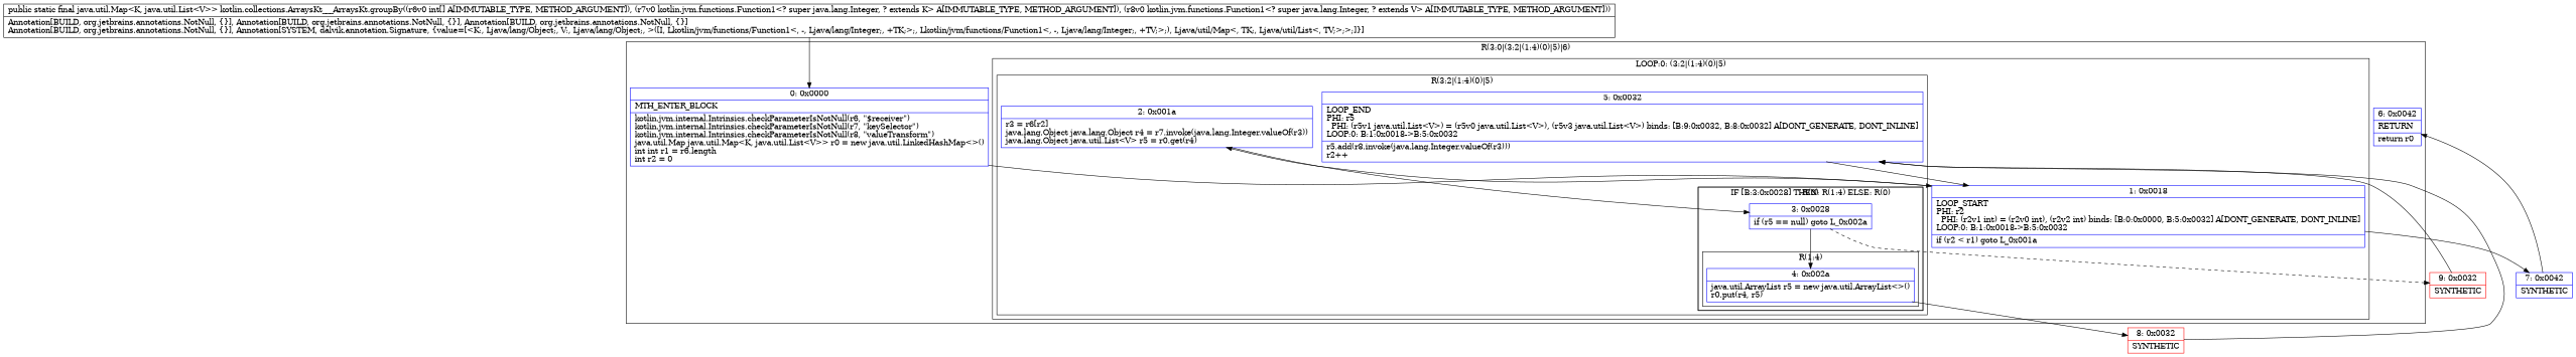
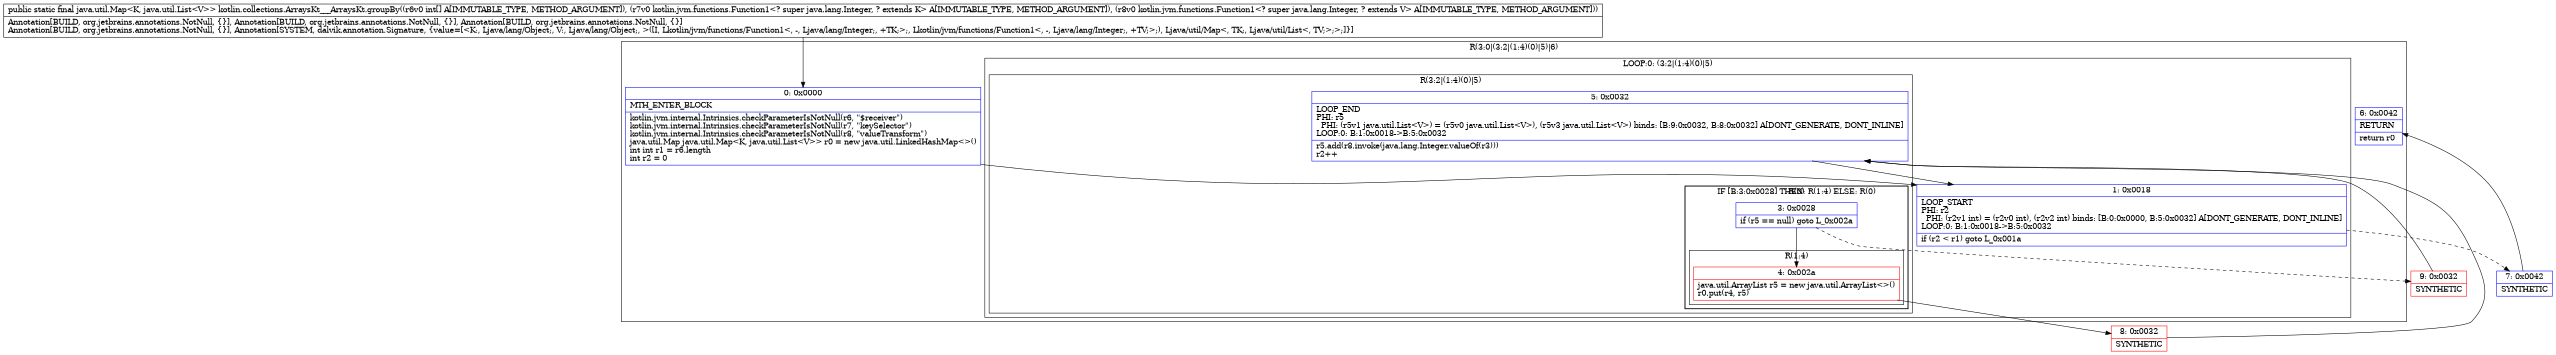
  digraph {
    node [color=blue shape=record]
-   n1 [label="{4\:\ 0x002a|java.util.ArrayList r5 = new java.util.ArrayList\<\>()\lr0.put(r4, r5)\l}"]
+   n1 [color=red label="{4\:\ 0x002a|java.util.ArrayList r5 = new java.util.ArrayList\<\>()\lr0.put(r4, r5)\l}"]
    n2 [label="{3\:\ 0x0028|if (r5 == null) goto L_0x002a\l}"]
-   n3 [label="{2\:\ 0x001a|r3 = r6[r2]\ljava.lang.Object java.lang.Object r4 = r7.invoke(java.lang.Integer.valueOf(r3))\ljava.lang.Object java.util.List\<V\> r5 = r0.get(r4)\l}"]
    n4 [label="{5\:\ 0x0032|LOOP_END\lPHI: r5 \l  PHI: (r5v1 java.util.List\<V\>) = (r5v0 java.util.List\<V\>), (r5v3 java.util.List\<V\>) binds: [B:9:0x0032, B:8:0x0032] A[DONT_GENERATE, DONT_INLINE]\lLOOP:0: B:1:0x0018\-\>B:5:0x0032\l|r5.add(r8.invoke(java.lang.Integer.valueOf(r3)))\lr2++\l}"]
    n5 [label="{1\:\ 0x0018|LOOP_START\lPHI: r2 \l  PHI: (r2v1 int) = (r2v0 int), (r2v2 int) binds: [B:0:0x0000, B:5:0x0032] A[DONT_GENERATE, DONT_INLINE]\lLOOP:0: B:1:0x0018\-\>B:5:0x0032\l|if (r2 \< r1) goto L_0x001a\l}"]
    n6 [label="{0\:\ 0x0000|MTH_ENTER_BLOCK\l|kotlin.jvm.internal.Intrinsics.checkParameterIsNotNull(r6, \"$receiver\")\lkotlin.jvm.internal.Intrinsics.checkParameterIsNotNull(r7, \"keySelector\")\lkotlin.jvm.internal.Intrinsics.checkParameterIsNotNull(r8, \"valueTransform\")\ljava.util.Map java.util.Map\<K, java.util.List\<V\>\> r0 = new java.util.LinkedHashMap\<\>()\lint int r1 = r6.length\lint r2 = 0\l}"]
    n7 [label="{6\:\ 0x0042|RETURN\l|return r0\l}"]
    n8 [color=red label="{8\:\ 0x0032|SYNTHETIC\l}"]
    n9 [color=red label="{9\:\ 0x0032|SYNTHETIC\l}"]
    n10 [label="{7\:\ 0x0042|SYNTHETIC\l}"]
    n11 [label="{public static final java.util.Map\<K, java.util.List\<V\>\> kotlin.collections.ArraysKt___ArraysKt.groupBy((r6v0 int[] A[IMMUTABLE_TYPE, METHOD_ARGUMENT]), (r7v0 kotlin.jvm.functions.Function1\<? super java.lang.Integer, ? extends K\> A[IMMUTABLE_TYPE, METHOD_ARGUMENT]), (r8v0 kotlin.jvm.functions.Function1\<? super java.lang.Integer, ? extends V\> A[IMMUTABLE_TYPE, METHOD_ARGUMENT]))  | Annotation[BUILD, org.jetbrains.annotations.NotNull, \{\}], Annotation[BUILD, org.jetbrains.annotations.NotNull, \{\}], Annotation[BUILD, org.jetbrains.annotations.NotNull, \{\}]\lAnnotation[BUILD, org.jetbrains.annotations.NotNull, \{\}], Annotation[SYSTEM, dalvik.annotation.Signature, \{value=[\<K:, Ljava\/lang\/Object;, V:, Ljava\/lang\/Object;, \>([I, Lkotlin\/jvm\/functions\/Function1\<, \-, Ljava\/lang\/Integer;, +TK;\>;, Lkotlin\/jvm\/functions\/Function1\<, \-, Ljava\/lang\/Integer;, +TV;\>;), Ljava\/util\/Map\<, TK;, Ljava\/util\/List\<, TV;\>;\>;]\}]\l}" color=""]
    subgraph cluster_1 {
      label="R(3:0|(3:2|(1:4)(0)|5)|6)"
      n6
      n7
      subgraph cluster_2 {
        label="LOOP:0: (3:2|(1:4)(0)|5)"
        n5
        subgraph cluster_3 {
          label="R(3:2|(1:4)(0)|5)"
-         n3
          n4
          subgraph cluster_4 {
            label="IF [B:3:0x0028] THEN: R(1:4) ELSE: R(0)"
            n2
            subgraph cluster_5 {
              label="R(1:4)"
              n1
            }
            subgraph cluster_6 {
              label="R(0)"
            }
          }
        }
      }
    }
    n1 -> n8
    n2 -> n1
    n2 -> n9 [style=dashed]
-   n3 -> n2
    n4 -> n5
-   n5 -> n3
-   n5 -> n10 [style=solid]
+   n5 -> n10 [style=dashed]
    n6 -> n5
    n8 -> n4
    n9 -> n4
    n10 -> n7
    n11 -> n6
  }
